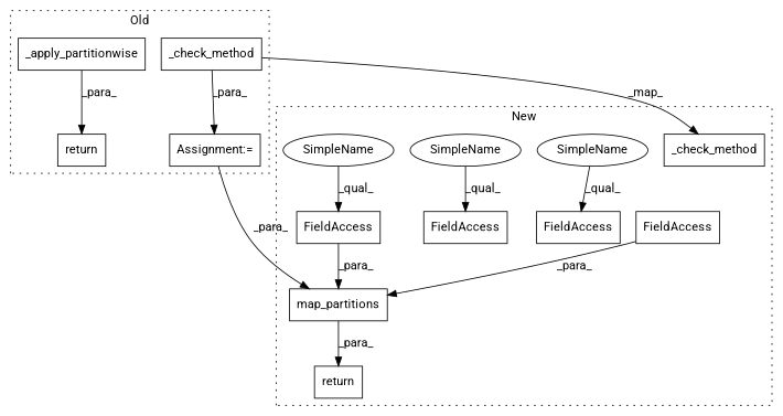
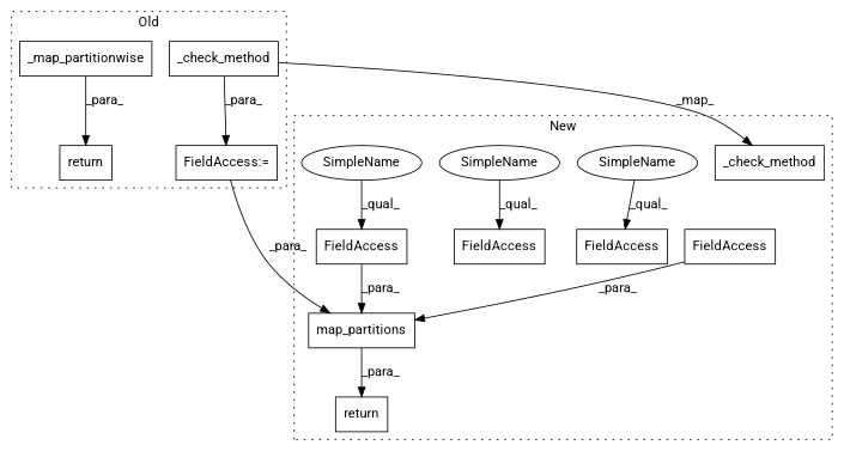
  digraph {
    fontname=Roboto
    node [a=32 fontname=Roboto l=23 s=3505 shape=box]
    edge [fontname=Roboto]
    n1 [a=41 l=7 label=return s=3387]
    n2 [l="14,1" label=_check_method s="3182,3205"]
-   n3 [l="21,1" label=_apply_partitionwise s="3394,3424"]
-   n4 [a=7 l=1 label="Assignment:=" s=3176]
+   n3 [l="21,1" label=_map_partitionwise s="3394,3424"]
+   n4 [a=7 l=1 label="FieldAccess:=" s=3176]
    n5 [l="15,1" label=map_partitions s="3481,3554"]
    n6 [a=22 label=FieldAccess]
    n7 [l="14,1" label=_check_method s="3221,3244"]
    n8 [a=22 label=FieldAccess s=3595]
    n9 [a=22 l=8 label=FieldAccess s=3496]
    n10 [a=22 label=FieldAccess s=3358]
    n11 [a=41 l=7 label=return s=3472]
    n12 [a=42 l=4 label=SimpleName s=3358 shape=ellipse]
    n13 [a=42 l=4 label=SimpleName s=3595 shape=ellipse]
    n14 [a=42 l=4 label=SimpleName shape=ellipse]
    subgraph cluster_1 {
      label=Old
      style=dotted
      n1
      n2
      n3
      n4
    }
    subgraph cluster_2 {
      label=New
      style=dotted
      n5
      n6
      n7
      n8
      n9
      n10
      n11
      n12
      n13
      n14
    }
    n2 -> n4 [label=_para_]
    n2 -> n7 [label=_map_]
    n3 -> n1 [label=_para_]
    n4 -> n5 [label=_para_]
    n5 -> n11 [label=_para_]
    n6 -> n5 [label=_para_]
    n9 -> n5 [label=_para_]
    n12 -> n10 [label=_qual_]
    n13 -> n8 [label=_qual_]
    n14 -> n6 [label=_qual_]
  }
